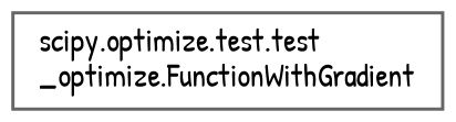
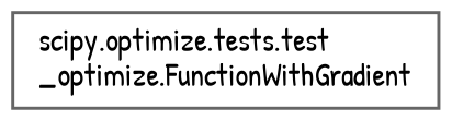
  digraph {
    rankdir=LR
    fontname="Patrick Hand"
-   n1 [color=grey40 fillcolor=white fontname="Patrick Hand" fontsize=10 height=0.2 label="scipy.optimize.test.test\l_optimize.FunctionWithGradient" shape=box style=filled width=0.4]
+   n1 [color=grey40 fillcolor=white fontname="Patrick Hand" fontsize=10 height=0.2 label="scipy.optimize.tests.test\l_optimize.FunctionWithGradient" shape=box style=filled width=0.4]
  }
